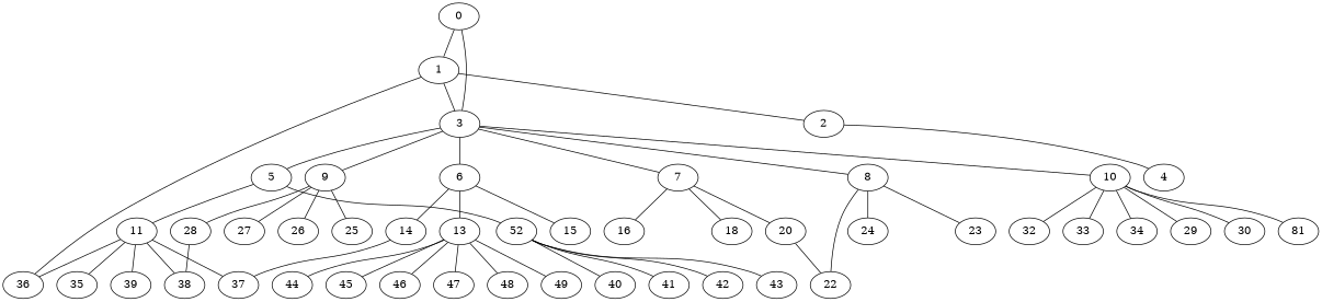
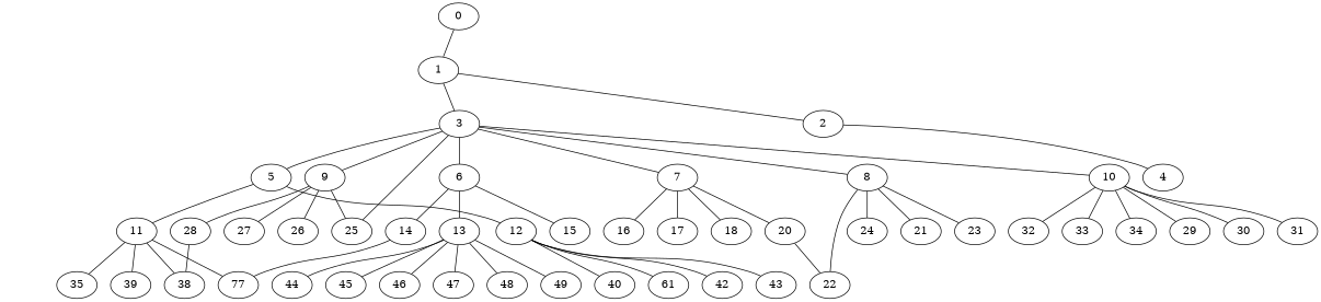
  graph {
    0
    1
    3
    2
-   36
    5
    6
    7
    8
    9
    10
    4
    11
-   12 [label=52]
+   12
    13
    14
    15
    16
+   17
    18
    20
    24
+   21
    22
    23
    27
    25
    26
    28
    32
    33
    34
    29
    30
-   31 [label=81]
+   31
    35
    38
    39
-   37
+   37 [label=77]
    40
-   41
+   41 [label=61]
    42
    43
    44
    45
    46
    47
    48
    49
    0 -- 1
-   0 -- 3
+   25 -- 3
    1 -- 3
    1 -- 2
-   1 -- 36
    3 -- 5
    3 -- 6
    3 -- 7
    3 -- 8
    3 -- 9
    3 -- 10
    2 -- 4
    5 -- 11
    5 -- 12
    6 -- 13
    6 -- 14
    6 -- 15
    7 -- 16
+   7 -- 17
    7 -- 18
    7 -- 20
    8 -- 24
+   8 -- 21
    8 -- 22
    8 -- 23
    9 -- 27
    9 -- 25
    9 -- 26
    9 -- 28
    10 -- 32
    10 -- 33
    10 -- 34
    10 -- 29
    10 -- 30
    10 -- 31
-   11 -- 36
    11 -- 35
    11 -- 38
    11 -- 39
    11 -- 37
    12 -- 40
    12 -- 41
    12 -- 42
    12 -- 43
    13 -- 44
    13 -- 45
    13 -- 46
    13 -- 47
    13 -- 48
    13 -- 49
    14 -- 37
    20 -- 22
    28 -- 38
  }
